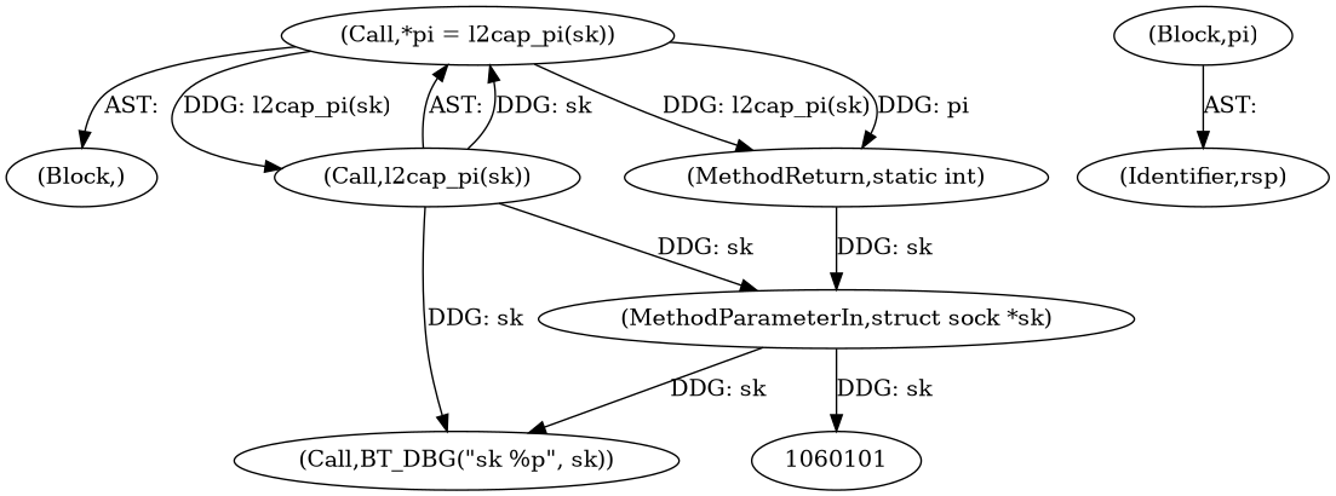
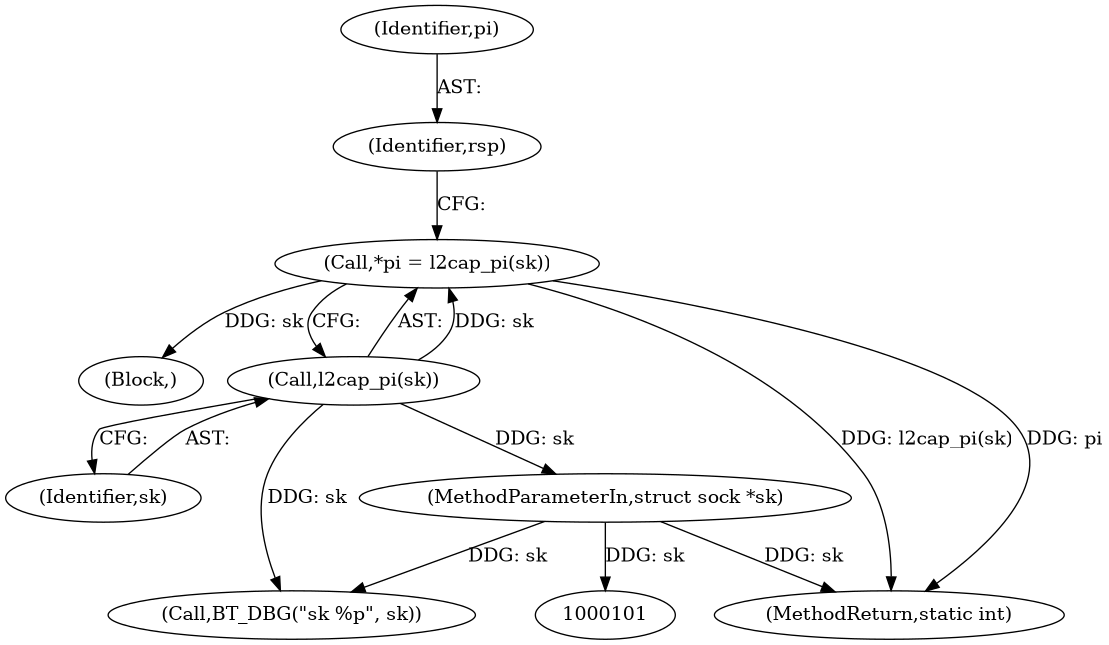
  digraph {
    n1 [label="(Call,*pi = l2cap_pi(sk))"]
    n2 [label="(Call,l2cap_pi(sk))"]
    n3 [label="(Block,)"]
    n4 [label="(MethodReturn,static int)"]
+   n5 [label="(Identifier,sk)"]
    n6 [label="(Call,BT_DBG(\"sk %p\", sk))"]
    n7 [label="(MethodParameterIn,struct sock *sk)"]
-   1000101 [label=1060101]
+   1000101
    n9 [label="(Identifier,rsp)"]
-   n10 [label="(Block,pi)"]
-   n1 -> n2 [label="DDG: l2cap_pi(sk)"]
-   n1 -> n3 [label="AST: "]
+   n10 [label="(Identifier,pi)"]
+   n1 -> n2 [label="CFG: "]
+   n1 -> n3 [label="DDG: sk"]
    n1 -> n4 [label="DDG: l2cap_pi(sk)"]
    n1 -> n4 [label="DDG: pi"]
    n2 -> n1 [label="AST: "]
    n2 -> n1 [label="DDG: sk"]
+   n2 -> n5 [label="CFG: "]
    n2 -> n6 [label="DDG: sk"]
    n2 -> n7 [label="DDG: sk"]
-   n4 -> n7 [label="DDG: sk"]
+   n5 -> n2 [label="AST: "]
+   n7 -> n4 [label="DDG: sk"]
    n7 -> n6 [label="DDG: sk"]
    n7 -> 1000101 [label="DDG: sk"]
+   n9 -> n1 [label="CFG: "]
    n10 -> n9 [label="AST: "]
  }
